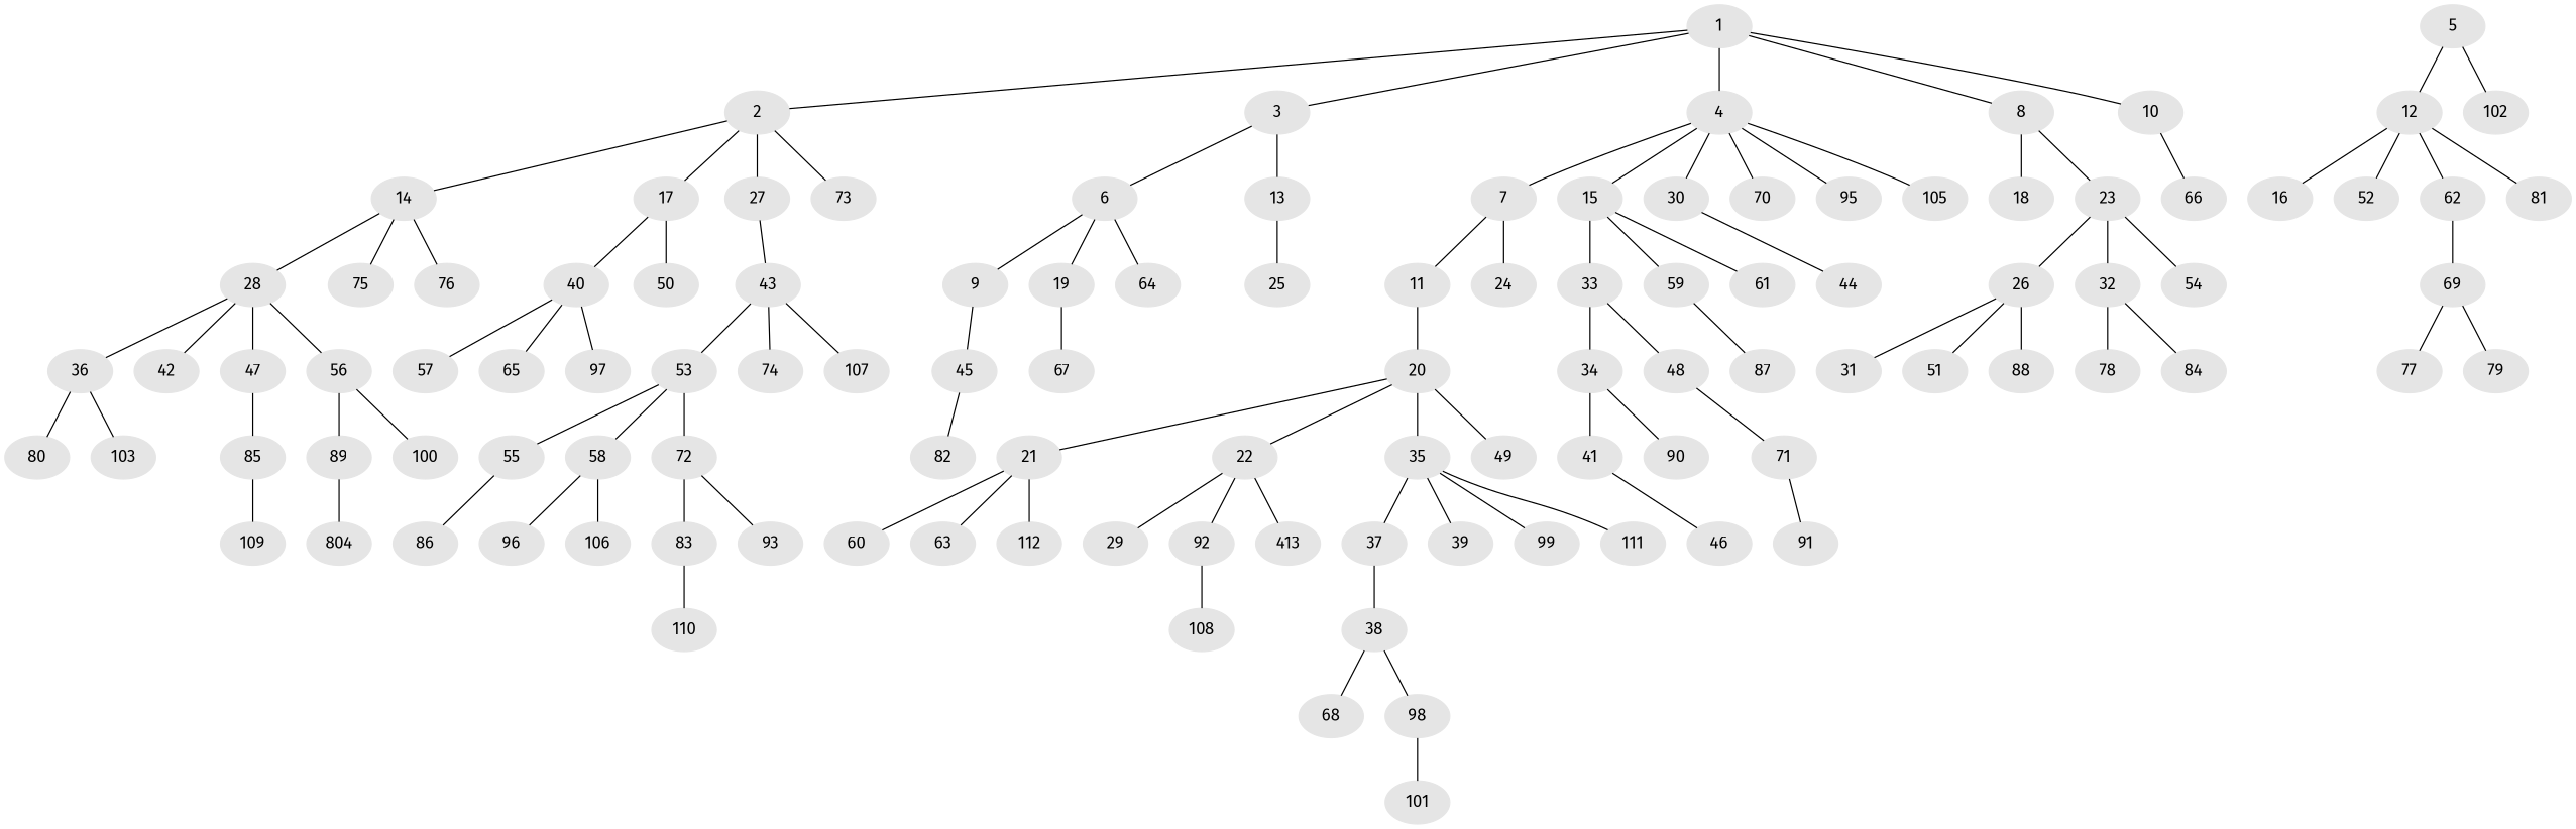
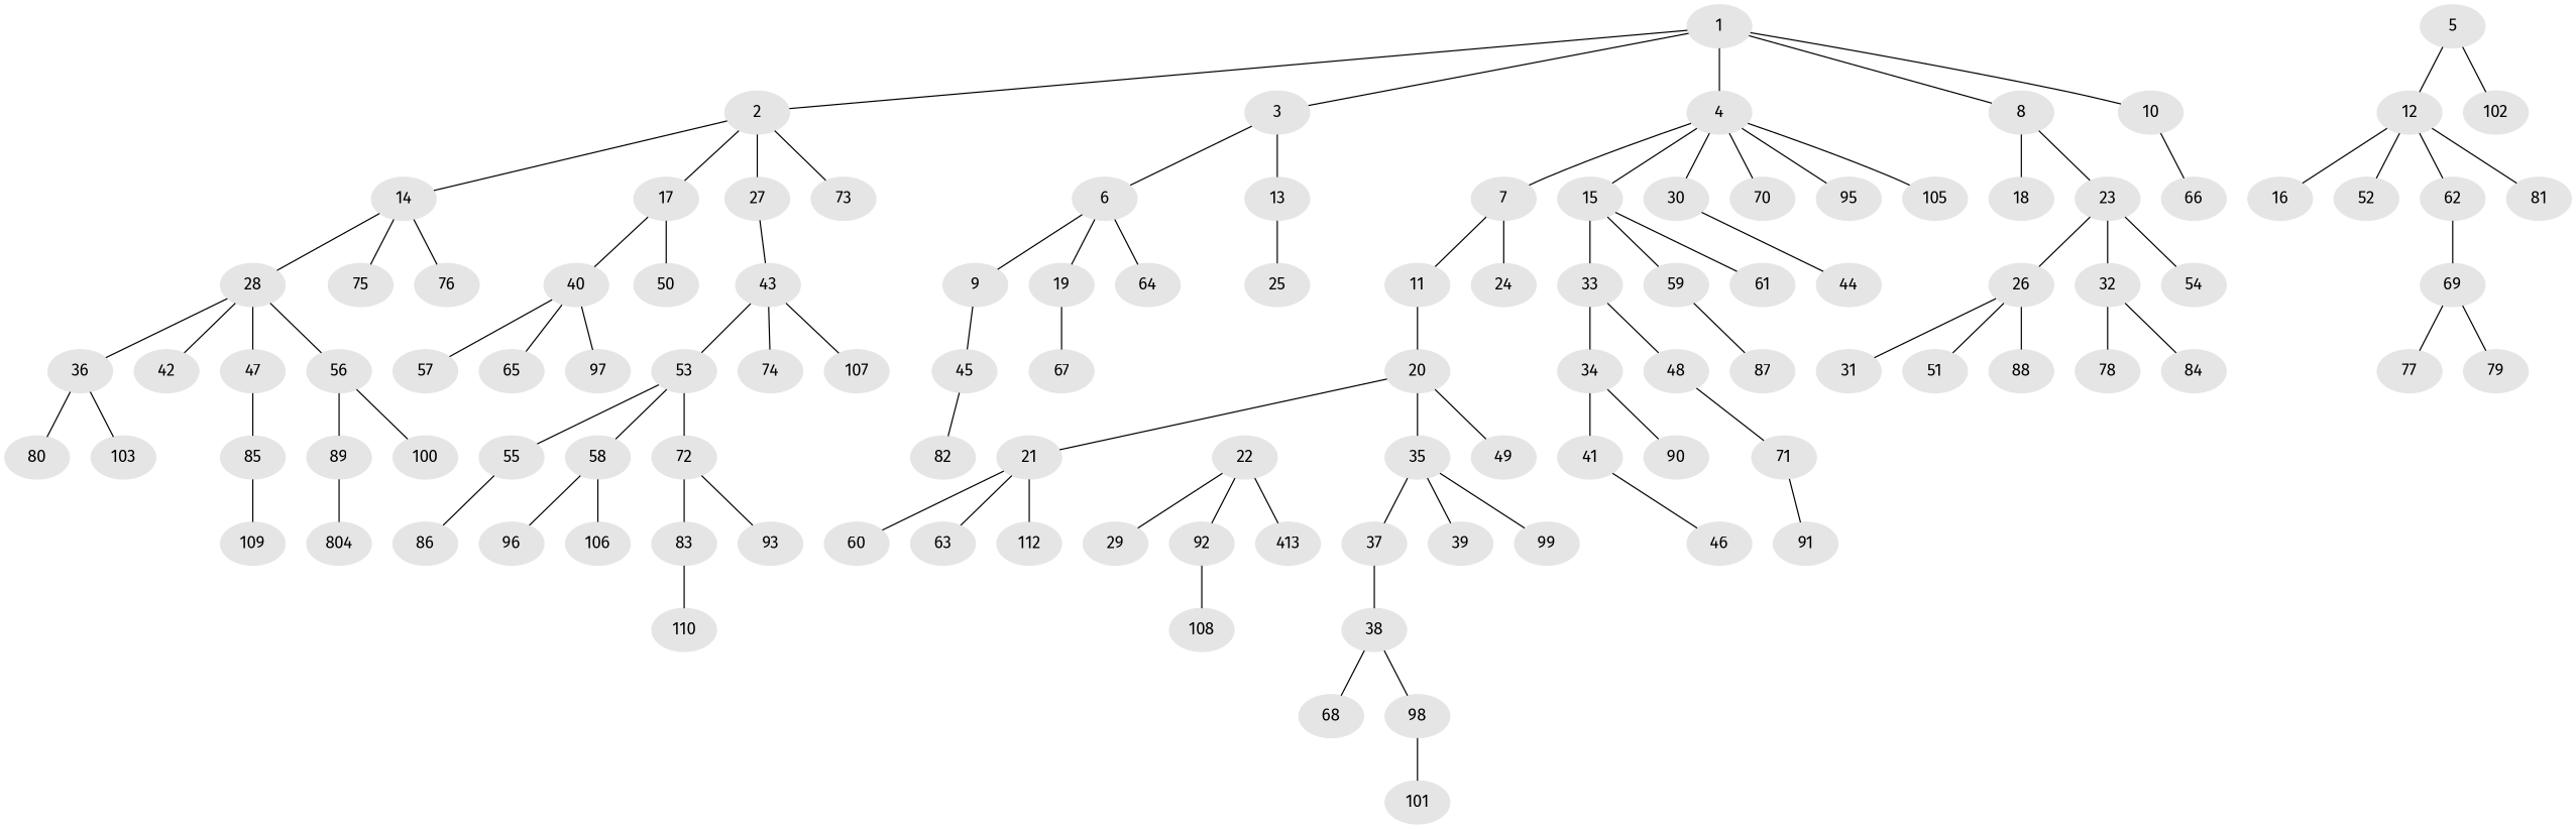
  graph {
    fontname="Fira Sans"
    node [color=gray90 fontname="Fira Sans" style=filled]
    edge [fontname="Fira Sans"]
    1
    2
    3
    4
    8
    10
    14
    17
    27
    73
    6
    13
    7
    15
    30
    70
    95
    105
    18
    23
    66
    5
    12
    102
    28
    75
    76
    40
    50
    43
    9
    19
    64
    25
    11
    24
    33
    59
    61
    44
    16
    52
    62
    81
    45
    67
    20
    26
    32
    54
    82
    21
    22
    35
    49
    69
    36
    42
    47
    56
    34
    48
    87
    57
    65
    97
    60
    63
    112
    29
    92
    n72 [label=413]
    37
    39
    99
-   111
    108
    31
    51
    88
    78
    84
    53
    74
    107
    80
    103
    85
    89
    100
    41
    90
    71
    46
    38
    68
    98
    101
    55
    58
    72
    109
    91
    86
    96
    106
    83
    93
    n109 [label=804]
    77
    79
    110
    1 -- 2
    1 -- 3
    1 -- 4
    1 -- 8
    1 -- 10
    2 -- 14
    2 -- 17
    2 -- 27
    2 -- 73
    3 -- 6
    3 -- 13
    4 -- 7
    4 -- 15
    4 -- 30
    4 -- 70
    4 -- 95
    4 -- 105
    8 -- 18
    8 -- 23
    10 -- 66
    14 -- 28
    14 -- 75
    14 -- 76
    17 -- 40
    17 -- 50
    27 -- 43
    6 -- 9
    6 -- 19
    6 -- 64
    13 -- 25
    7 -- 11
    7 -- 24
    15 -- 33
    15 -- 59
    15 -- 61
    30 -- 44
    23 -- 26
    23 -- 32
    23 -- 54
    5 -- 12
    5 -- 102
    12 -- 16
    12 -- 52
    12 -- 62
    12 -- 81
    28 -- 36
    28 -- 42
    28 -- 47
    28 -- 56
    40 -- 57
    40 -- 65
    40 -- 97
    43 -- 53
    43 -- 74
    43 -- 107
    9 -- 45
    19 -- 67
    11 -- 20
    33 -- 34
    33 -- 48
    59 -- 87
    62 -- 69
    45 -- 82
    20 -- 21
-   20 -- 22
    20 -- 35
    20 -- 49
    26 -- 31
    26 -- 51
    26 -- 88
    32 -- 78
    32 -- 84
    21 -- 60
    21 -- 63
    21 -- 112
    22 -- 29
    22 -- 92
    22 -- n72
    35 -- 37
    35 -- 39
    35 -- 99
-   35 -- 111
    69 -- 77
    69 -- 79
    36 -- 80
    36 -- 103
    47 -- 85
    56 -- 89
    56 -- 100
    34 -- 41
    34 -- 90
    48 -- 71
    92 -- 108
    37 -- 38
    53 -- 55
    53 -- 58
    53 -- 72
    85 -- 109
    89 -- n109
    41 -- 46
    71 -- 91
    38 -- 68
    38 -- 98
    98 -- 101
    55 -- 86
    58 -- 96
    58 -- 106
    72 -- 83
    72 -- 93
    83 -- 110
  }
